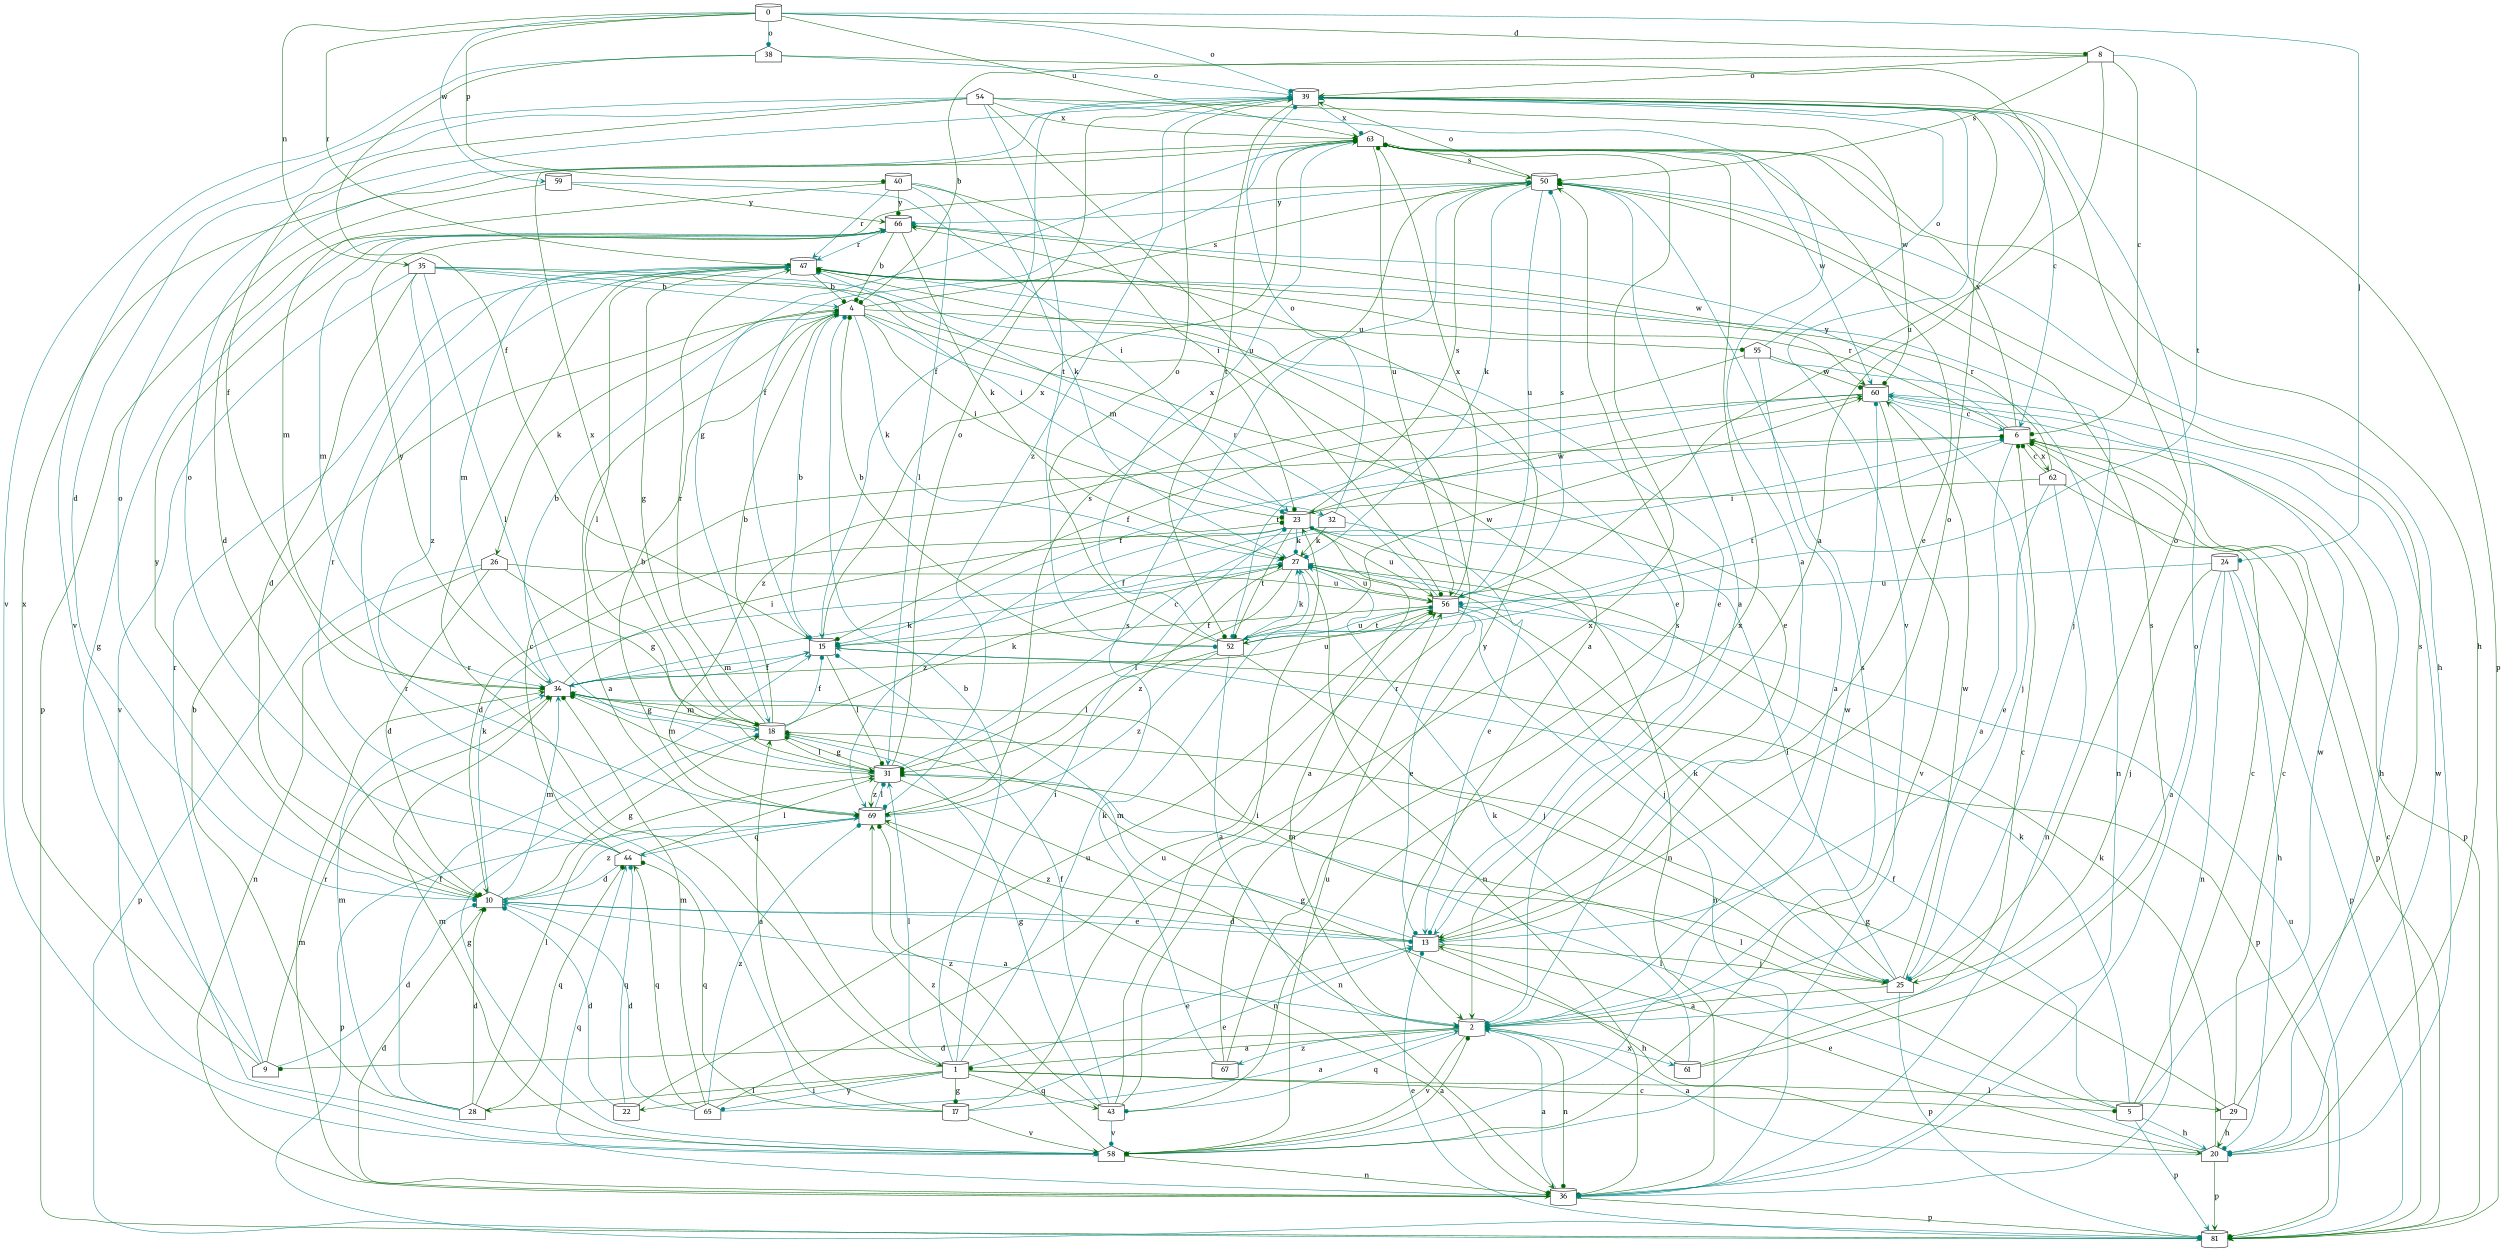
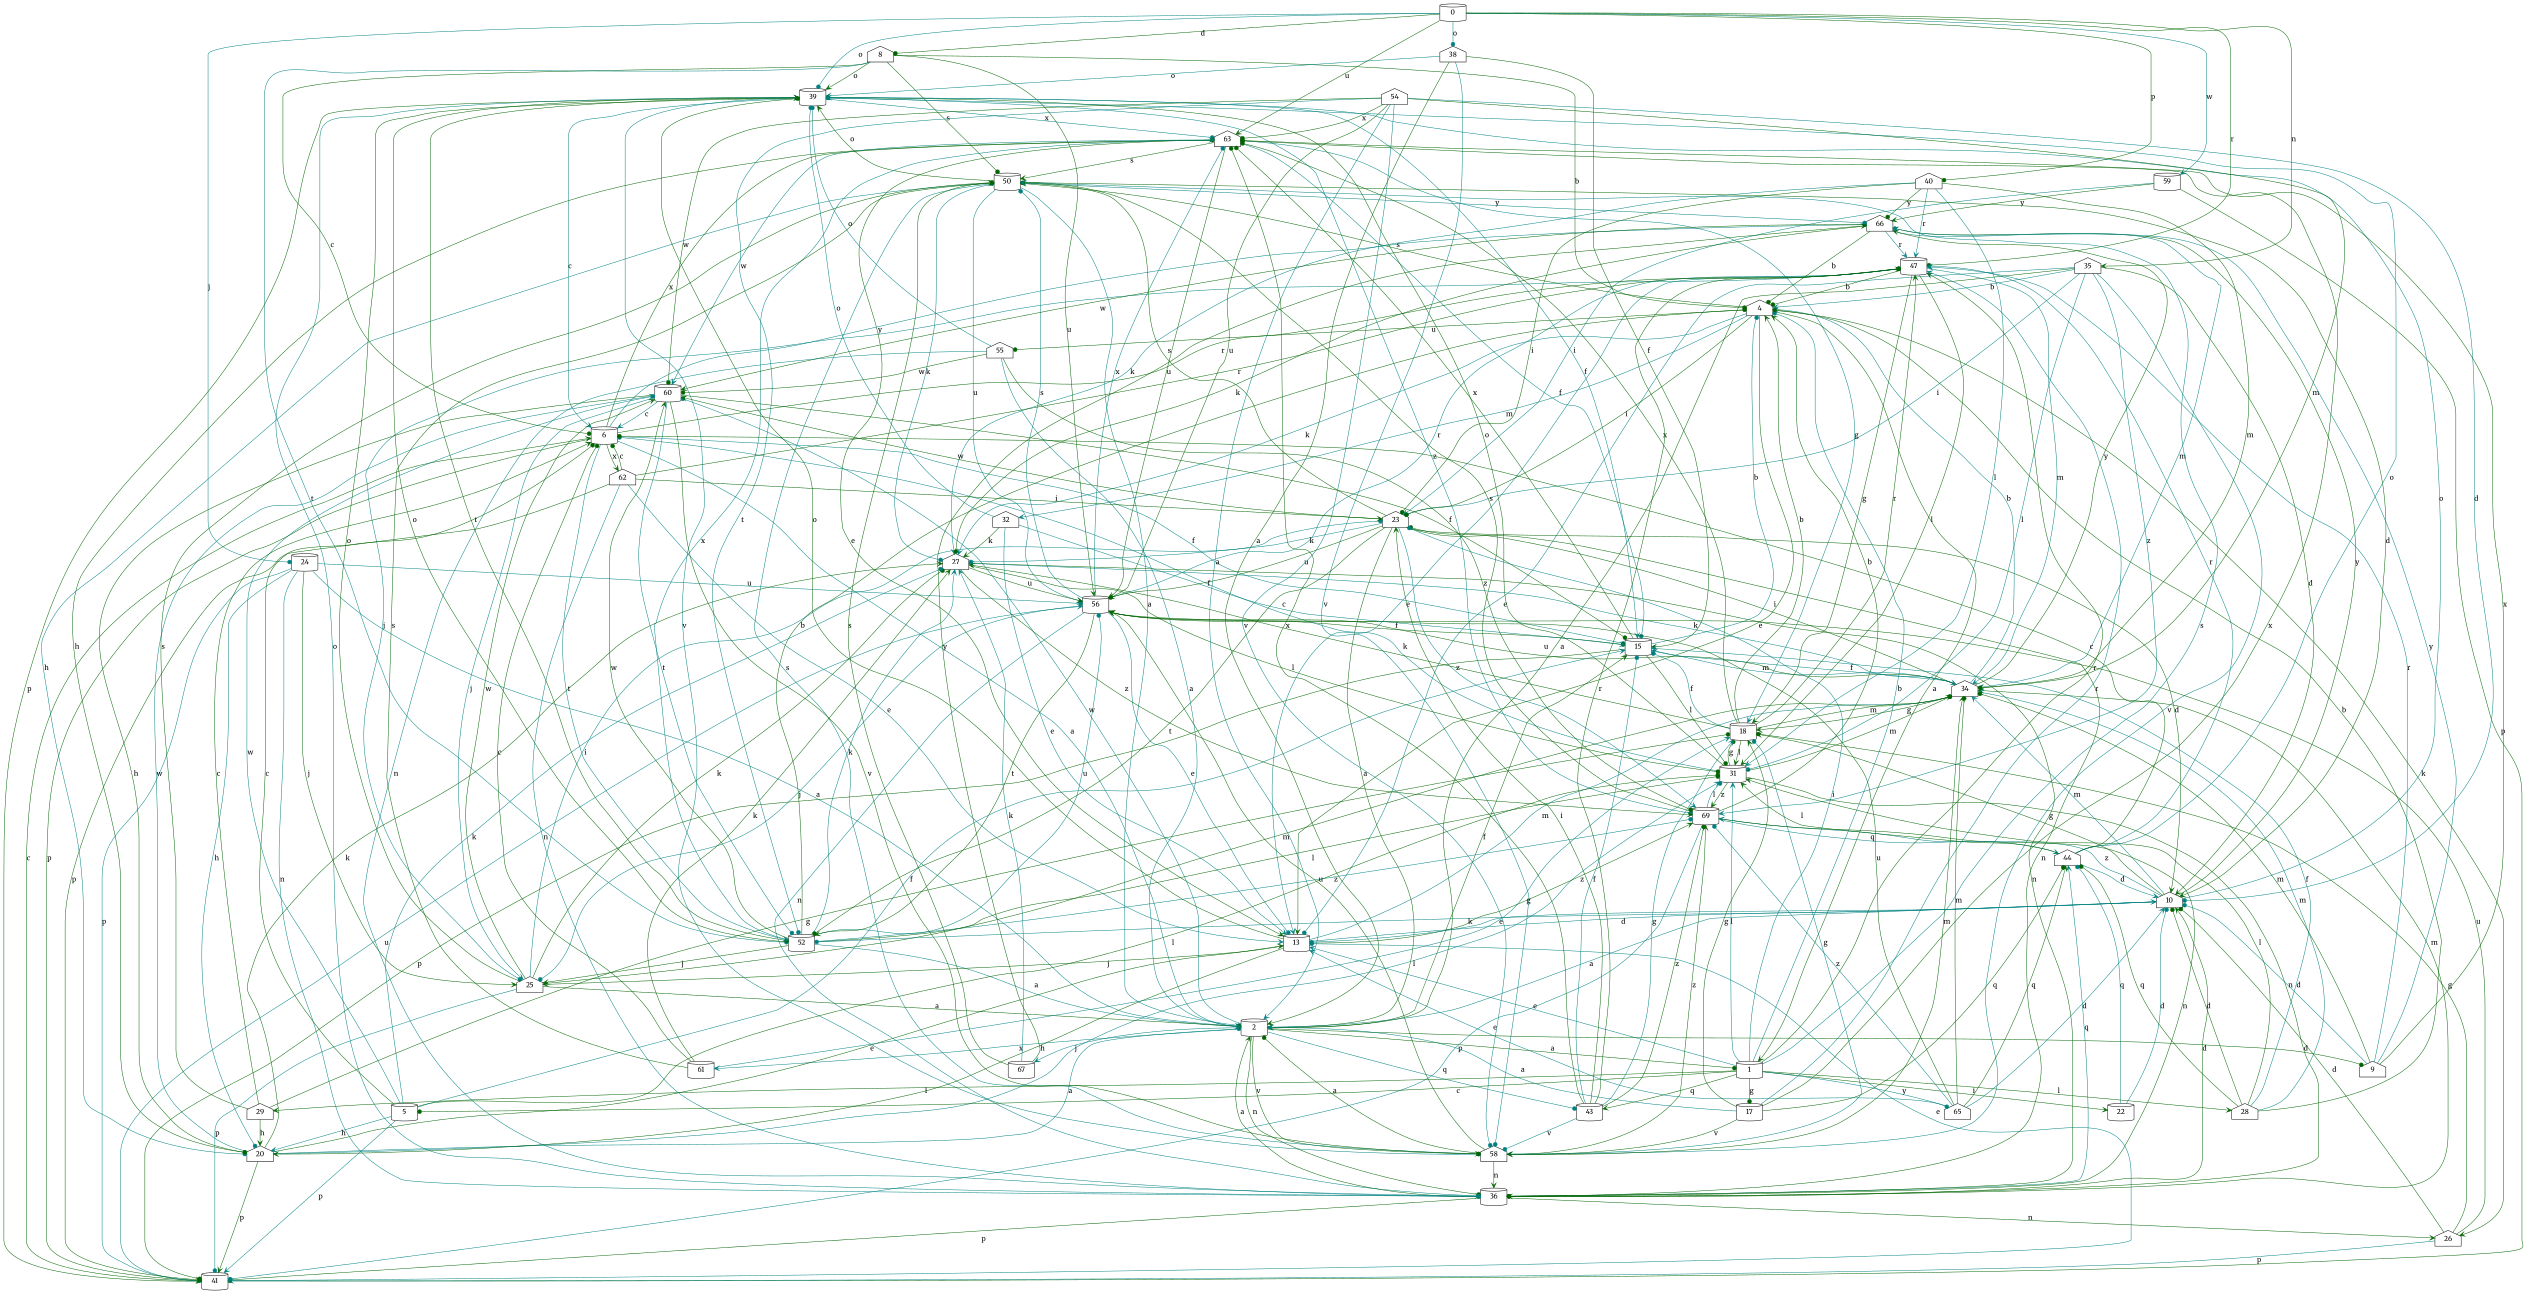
  strict digraph {
    fontname=Merriweather
    node [fontname=Merriweather shape=cylinder]
    edge [arrowhead=vee color=darkgreen fontname=Merriweather]
    8 [shape=house]
    0
    24
    35 [shape=house]
    38 [shape=house]
    39
-   40
+   40 [shape=house]
    47
    59
    63 [shape=house]
    4 [shape=house]
    50
    6
    52
    56
    2
    36
    20 [shape=house]
-   41 [label=81]
+   41
    25 [shape=house]
    13
-   23
+   23 [shape=house]
    31
    58 [shape=house]
    10 [shape=house]
    69
    15
    27 [shape=house]
-   66
+   66 [shape=house]
    34 [shape=house]
    18
    54 [shape=house]
    60
    1
    5
    17
    22
    28 [shape=house]
    29 [shape=house]
    43
    65 [shape=house]
    26 [shape=house]
    32 [shape=house]
    55 [shape=house]
    44 [shape=house]
    9 [shape=house]
    61
    67
    62 [shape=house]
    8 -> 39 [label=o]
    8 -> 4 [arrowhead=dot label=b]
    8 -> 50 [arrowhead=dot label=s]
    8 -> 6 [arrowhead=dot label=c]
-   8 -> 52 [color=teal label=t]
+   8 -> 52 [arrowhead=dot color=teal label=t]
    8 -> 56 [label=u]
    0 -> 8 [arrowhead=dot label=d]
    0 -> 24 [arrowhead=dot color=teal label=j]
    0 -> 35 [label=n]
    0 -> 38 [arrowhead=dot color=teal label=o]
    0 -> 39 [arrowhead=dot color=teal label=o]
    0 -> 40 [arrowhead=dot label=p]
    0 -> 47 [arrowhead=dot label=r]
    0 -> 59 [color=teal label=w]
    0 -> 63 [label=u]
    24 -> 56 [arrowhead=dot color=teal label=u]
    24 -> 2 [color=teal label=a]
    24 -> 36 [arrowhead=dot color=teal label=n]
    24 -> 20 [arrowhead=dot color=teal label=h]
    24 -> 41 [arrowhead=dot color=teal label=p]
    24 -> 25 [label=j]
    35 -> 4 [color=teal label=b]
    35 -> 2 [label=a]
    35 -> 13 [arrowhead=dot color=teal label=e]
    35 -> 23 [arrowhead=dot color=teal label=i]
    35 -> 31 [arrowhead=dot color=teal label=l]
    35 -> 58 [color=teal label=v]
    35 -> 10 [label=d]
    35 -> 69 [color=teal label=z]
    38 -> 39 [color=teal label=o]
    38 -> 2 [label=a]
    38 -> 58 [arrowhead=dot color=teal label=v]
    38 -> 15 [label=f]
    39 -> 63 [arrowhead=dot color=teal label=x]
    39 -> 6 [color=teal label=c]
    39 -> 52 [arrowhead=dot label=t]
    39 -> 41 [label=p]
    39 -> 58 [arrowhead=dot color=teal label=v]
    39 -> 69 [arrowhead=dot color=teal label=z]
    39 -> 15 [color=teal label=f]
    40 -> 47 [color=teal label=r]
    40 -> 23 [arrowhead=dot label=i]
    40 -> 31 [color=teal label=l]
    40 -> 27 [color=teal label=k]
    40 -> 66 [arrowhead=dot label=y]
    40 -> 34 [label=m]
    47 -> 4 [arrowhead=dot label=b]
    47 -> 25 [arrowhead=dot color=teal label=j]
    47 -> 13 [color=teal label=e]
    47 -> 31 [label=l]
    47 -> 34 [color=teal label=m]
    47 -> 18 [label=g]
    59 -> 41 [arrowhead=dot label=p]
    59 -> 23 [color=teal label=i]
    59 -> 66 [label=y]
    63 -> 50 [label=s]
    63 -> 56 [label=u]
    63 -> 20 [arrowhead=dot label=h]
    63 -> 13 [label=e]
    63 -> 15 [arrowhead=dot color=teal label=f]
    63 -> 18 [color=teal label=g]
    63 -> 60 [color=teal label=w]
    4 -> 50 [label=s]
    4 -> 13 [label=e]
    4 -> 23 [arrowhead=dot label=i]
    4 -> 27 [color=teal label=k]
    4 -> 1 [label=a]
    4 -> 26 [label=k]
    4 -> 32 [color=teal label=m]
    4 -> 55 [arrowhead=dot label=u]
    50 -> 39 [label=o]
    50 -> 56 [color=teal label=u]
    50 -> 2 [arrowhead=dot color=teal label=a]
    50 -> 20 [arrowhead=dot color=teal label=h]
    50 -> 10 [label=d]
    50 -> 27 [arrowhead=dot color=teal label=k]
    50 -> 66 [arrowhead=dot color=teal label=y]
    6 -> 47 [arrowhead=dot label=r]
    6 -> 63 [arrowhead=dot label=x]
    6 -> 52 [color=teal label=t]
    6 -> 2 [color=teal label=a]
    6 -> 41 [label=p]
    6 -> 15 [arrowhead=dot color=teal label=f]
-   6 -> 66 [color=teal label=y]
+   6 -> 66 [arrowhead=dot color=teal label=y]
    6 -> 62 [label=x]
    52 -> 39 [label=o]
    52 -> 63 [color=teal label=x]
    52 -> 4 [arrowhead=dot label=b]
    52 -> 56 [arrowhead=dot color=teal label=u]
    52 -> 2 [arrowhead=dot color=teal label=a]
    52 -> 25 [label=j]
    52 -> 31 [arrowhead=dot label=l]
    52 -> 69 [arrowhead=dot color=teal label=z]
    52 -> 27 [color=teal label=k]
    52 -> 60 [label=w]
    56 -> 47 [arrowhead=dot color=teal label=r]
-   56 -> 63 [arrowhead=dot label=x]
+   56 -> 63 [arrowhead=dot color=teal label=x]
    56 -> 50 [arrowhead=dot color=teal label=s]
    56 -> 52 [label=t]
    56 -> 36 [color=teal label=n]
    56 -> 25 [arrowhead=dot color=teal label=j]
    56 -> 13 [arrowhead=dot color=teal label=e]
    56 -> 15 [arrowhead=dot label=f]
    2 -> 36 [arrowhead=dot label=n]
    2 -> 58 [label=v]
+   2 -> 15 [label=f]
    2 -> 60 [arrowhead=dot color=teal label=w]
    2 -> 1 [arrowhead=dot label=a]
    2 -> 43 [arrowhead=dot color=teal label=q]
    2 -> 9 [arrowhead=dot label=d]
    2 -> 61 [color=teal label=x]
-   2 -> 67 [color=teal label=z]
+   2 -> 67 [color=teal label=j]
    36 -> 39 [color=teal label=o]
-   36 -> 2 [color=teal label=a]
+   36 -> 2 [label=a]
    36 -> 41 [arrowhead=dot label=p]
    36 -> 10 [label=d]
    36 -> 34 [label=m]
    36 -> 44 [color=teal label=q]
    20 -> 2 [arrowhead=dot color=teal label=a]
    20 -> 41 [label=p]
    20 -> 13 [label=e]
    20 -> 31 [color=teal label=l]
    20 -> 27 [label=k]
    20 -> 60 [color=teal label=w]
    41 -> 6 [label=c]
    41 -> 56 [color=teal label=u]
    41 -> 13 [arrowhead=dot color=teal label=e]
    25 -> 39 [label=o]
    25 -> 2 [arrowhead=dot label=a]
    25 -> 41 [arrowhead=dot color=teal label=p]
    25 -> 23 [arrowhead=dot color=teal label=i]
    25 -> 27 [arrowhead=dot label=k]
    25 -> 34 [arrowhead=dot label=m]
    25 -> 60 [label=w]
    13 -> 39 [arrowhead=dot label=o]
    13 -> 20 [label=h]
    13 -> 25 [label=j]
    13 -> 10 [color=teal label=d]
    13 -> 69 [label=z]
    13 -> 34 [arrowhead=dot color=teal label=m]
    23 -> 50 [arrowhead=dot label=s]
    23 -> 52 [arrowhead=dot label=t]
    23 -> 56 [label=u]
    23 -> 2 [label=a]
    23 -> 36 [arrowhead=dot label=n]
    23 -> 10 [label=d]
    23 -> 69 [color=teal label=z]
    23 -> 27 [arrowhead=dot color=teal label=k]
    23 -> 60 [label=w]
    31 -> 39 [arrowhead=dot label=o]
    31 -> 6 [arrowhead=dot color=teal label=c]
    31 -> 36 [label=n]
    31 -> 69 [label=z]
    31 -> 34 [arrowhead=dot label=m]
    31 -> 18 [arrowhead=dot label=g]
    58 -> 50 [arrowhead=dot color=teal label=s]
    58 -> 56 [label=u]
    58 -> 2 [arrowhead=dot label=a]
    58 -> 36 [label=n]
    58 -> 69 [label=z]
    58 -> 34 [label=m]
    58 -> 18 [arrowhead=dot color=teal label=g]
    10 -> 39 [color=teal label=o]
    10 -> 2 [color=teal label=a]
    10 -> 13 [arrowhead=dot color=teal label=e]
    10 -> 69 [color=teal label=z]
-   10 -> 27 [arrowhead=dot color=teal label=k]
+   10 -> 52 [arrowhead=dot color=teal label=k]
    10 -> 66 [label=y]
    10 -> 34 [color=teal label=m]
    10 -> 18 [label=g]
    69 -> 4 [label=b]
    69 -> 50 [label=s]
    69 -> 36 [arrowhead=dot label=n]
    69 -> 41 [arrowhead=dot color=teal label=p]
    69 -> 31 [arrowhead=dot color=teal label=l]
    69 -> 44 [color=teal label=q]
    15 -> 63 [arrowhead=dot label=x]
    15 -> 4 [arrowhead=dot color=teal label=b]
    15 -> 41 [arrowhead=dot label=p]
    15 -> 31 [arrowhead=dot label=l]
    15 -> 34 [color=teal label=m]
    27 -> 56 [label=u]
    27 -> 36 [arrowhead=dot label=n]
    27 -> 31 [arrowhead=dot label=l]
    27 -> 69 [label=z]
    66 -> 47 [color=teal label=r]
    66 -> 4 [arrowhead=dot label=b]
    66 -> 27 [arrowhead=dot label=k]
    66 -> 34 [color=teal label=m]
    66 -> 60 [label=w]
    34 -> 4 [color=teal label=b]
    34 -> 56 [label=u]
    34 -> 23 [arrowhead=dot label=i]
    34 -> 15 [color=teal label=f]
    34 -> 27 [color=teal label=k]
    34 -> 66 [label=y]
-   34 -> 18 [color=teal label=g]
+   34 -> 18 [label=g]
    18 -> 47 [label=r]
    18 -> 63 [arrowhead=dot label=x]
    18 -> 4 [label=b]
    18 -> 31 [label=l]
    18 -> 15 [arrowhead=dot color=teal label=f]
    18 -> 27 [label=k]
    18 -> 34 [label=m]
    54 -> 63 [arrowhead=dot label=x]
    54 -> 52 [arrowhead=dot color=teal label=t]
    54 -> 56 [arrowhead=dot label=u]
    54 -> 2 [color=teal label=a]
    54 -> 58 [arrowhead=dot color=teal label=v]
    54 -> 10 [arrowhead=dot color=teal label=d]
-   54 -> 34 [arrowhead=dot label=f]
+   54 -> 34 [arrowhead=dot label=m]
    54 -> 60 [arrowhead=dot label=w]
    60 -> 6 [color=teal label=c]
    60 -> 52 [arrowhead=dot color=teal label=t]
-   60 -> 20 [arrowhead=dot color=teal label=h]
+   60 -> 20 [arrowhead=dot label=h]
    60 -> 25 [color=teal label=j]
    60 -> 58 [arrowhead=dot label=v]
    60 -> 15 [arrowhead=dot label=f]
    1 -> 47 [label=r]
    1 -> 4 [arrowhead=dot color=teal label=b]
    1 -> 50 [color=teal label=s]
    1 -> 13 [color=teal label=e]
    1 -> 23 [arrowhead=dot color=teal label=i]
    1 -> 31 [color=teal label=l]
    1 -> 5 [arrowhead=dot label=c]
    1 -> 17 [arrowhead=dot label=g]
    1 -> 22 [label=i]
    1 -> 28 [label=l]
    1 -> 29 [label=l]
    1 -> 43 [label=q]
    1 -> 65 [arrowhead=dot color=teal label=y]
    5 -> 6 [arrowhead=dot label=c]
    5 -> 20 [color=teal label=h]
    5 -> 41 [color=teal label=p]
    5 -> 31 [arrowhead=dot label=l]
    5 -> 15 [color=teal label=f]
    5 -> 27 [arrowhead=dot color=teal label=k]
-   5 -> 60 [color=teal label=w]
+   5 -> 60 [arrowhead=dot color=teal label=w]
    17 -> 47 [color=teal label=r]
    17 -> 63 [arrowhead=dot label=x]
    17 -> 2 [color=teal label=a]
    17 -> 58 [label=v]
-   17 -> 18 [label=a]
+   17 -> 18 [label=g]
    17 -> 44 [arrowhead=dot label=q]
-   22 -> 56 [arrowhead=dot label=u]
    22 -> 10 [arrowhead=dot color=teal label=d]
    22 -> 44 [arrowhead=dot color=teal label=q]
    28 -> 4 [arrowhead=dot label=b]
    28 -> 31 [label=l]
    28 -> 10 [arrowhead=dot label=d]
    28 -> 15 [color=teal label=f]
    28 -> 34 [color=teal label=m]
    28 -> 44 [arrowhead=dot label=q]
    29 -> 50 [arrowhead=dot label=s]
    29 -> 6 [label=c]
    29 -> 20 [label=h]
    29 -> 18 [arrowhead=dot label=g]
    43 -> 47 [arrowhead=dot label=r]
    43 -> 63 [arrowhead=dot label=x]
    43 -> 23 [label=i]
    43 -> 58 [arrowhead=dot color=teal label=v]
    43 -> 69 [arrowhead=dot label=z]
    43 -> 15 [arrowhead=dot color=teal label=f]
    43 -> 18 [color=teal label=g]
    65 -> 56 [label=u]
    65 -> 13 [color=teal label=e]
    65 -> 10 [color=teal label=d]
    65 -> 69 [arrowhead=dot color=teal label=z]
    65 -> 34 [arrowhead=dot label=m]
    65 -> 44 [label=q]
    26 -> 56 [label=u]
-   26 -> 36 [label=n]
+   36 -> 26 [label=n]
    26 -> 41 [color=teal label=p]
    26 -> 10 [arrowhead=dot label=d]
    26 -> 18 [arrowhead=dot label=g]
    32 -> 39 [arrowhead=dot color=teal label=o]
    32 -> 13 [color=teal label=e]
    32 -> 15 [color=teal label=f]
    32 -> 27 [label=k]
    55 -> 39 [arrowhead=dot color=teal label=o]
    55 -> 2 [color=teal label=a]
    55 -> 36 [arrowhead=dot color=teal label=n]
    55 -> 69 [arrowhead=dot label=z]
    55 -> 60 [arrowhead=dot label=w]
    44 -> 39 [arrowhead=dot color=teal label=o]
    44 -> 47 [color=teal label=r]
    44 -> 6 [arrowhead=dot label=c]
    44 -> 31 [label=l]
    44 -> 10 [color=teal label=d]
    9 -> 47 [color=teal label=r]
    9 -> 63 [arrowhead=dot label=x]
    9 -> 10 [arrowhead=dot color=teal label=d]
-   9 -> 66 [arrowhead=dot color=teal label=g]
-   9 -> 34 [arrowhead=dot label=r]
+   9 -> 66 [arrowhead=dot color=teal label=y]
+   9 -> 34 [arrowhead=dot label=m]
    61 -> 50 [label=s]
    61 -> 6 [arrowhead=dot label=c]
-   61 -> 27 [color=teal label=k]
-   61 -> 18 [label=g]
+   61 -> 27 [label=k]
+   61 -> 18 [color=teal label=g]
    67 -> 50 [label=s]
    67 -> 27 [color=teal label=k]
    67 -> 66 [label=y]
    62 -> 47 [label=r]
    62 -> 6 [arrowhead=dot label=c]
    62 -> 36 [arrowhead=dot color=teal label=n]
    62 -> 41 [label=p]
    62 -> 13 [color=teal label=e]
    62 -> 23 [label=i]
  }
